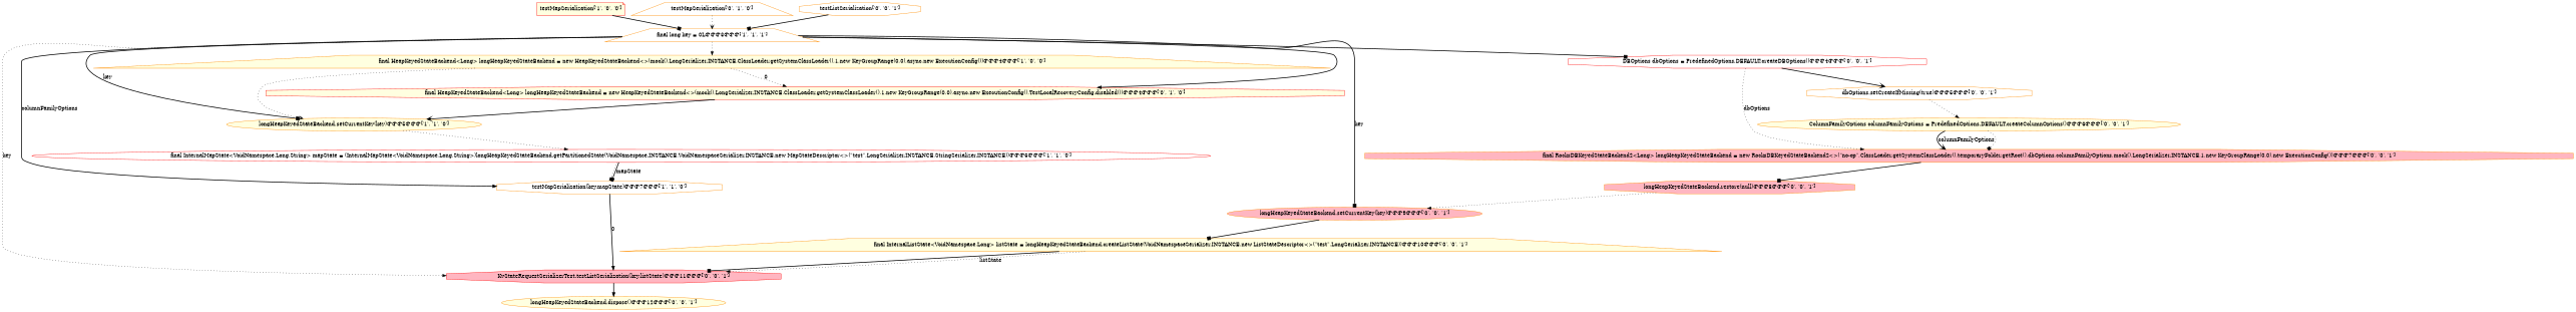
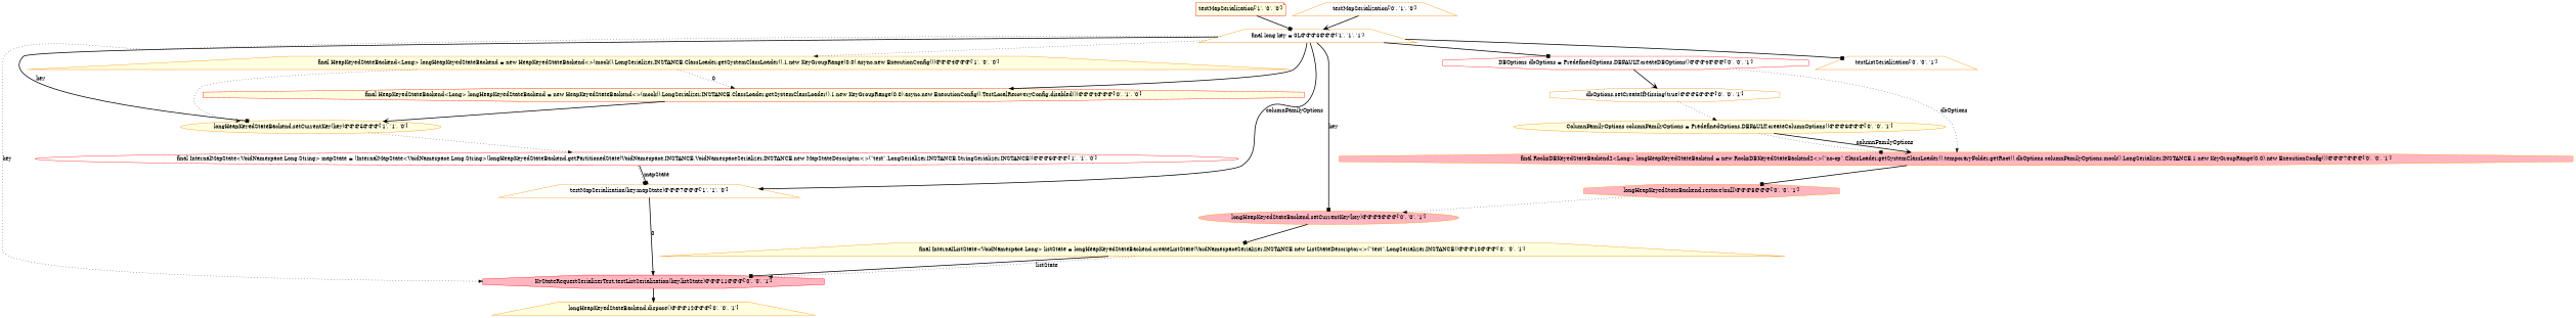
  digraph {
    node [color=darkorange fillcolor=lightyellow shape=octagon style=filled]
    edge [arrowhead=normal style=bold]
    n1 [color=red label="testMapSerialization['1', '0', '0']" shape=note]
    n2 [fillcolor=white label="final long key = 0L@@@3@@@['1', '1', '1']" shape=trapezium]
    n3 [color=red fillcolor=lightpink label="KvStateRequestSerializerTest.testListSerialization(key,listState)@@@11@@@['0', '0', '1']"]
    n4 [label="final HeapKeyedStateBackend<Long> longHeapKeyedStateBackend = new HeapKeyedStateBackend<>(mock(),LongSerializer.INSTANCE,ClassLoader.getSystemClassLoader(),1,new KeyGroupRange(0,0),async,new ExecutionConfig())@@@4@@@['1', '0', '0']" shape=trapezium]
    n5 [label="longHeapKeyedStateBackend.setCurrentKey(key)@@@5@@@['1', '1', '0']" shape=ellipse]
    n6 [color=red label="final HeapKeyedStateBackend<Long> longHeapKeyedStateBackend = new HeapKeyedStateBackend<>(mock(),LongSerializer.INSTANCE,ClassLoader.getSystemClassLoader(),1,new KeyGroupRange(0,0),async,new ExecutionConfig(),TestLocalRecoveryConfig.disabled())@@@4@@@['0', '1', '0']"]
-   n7 [fillcolor=white label="testMapSerialization(key,mapState)@@@7@@@['1', '1', '0']"]
+   n7 [fillcolor=white label="testMapSerialization(key,mapState)@@@7@@@['1', '1', '0']" shape=trapezium]
    n8 [fillcolor=lightpink label="longHeapKeyedStateBackend.setCurrentKey(key)@@@9@@@['0', '0', '1']" shape=ellipse]
    n9 [color=red fillcolor=white label="DBOptions dbOptions = PredefinedOptions.DEFAULT.createDBOptions()@@@4@@@['0', '0', '1']"]
    n10 [label="final InternalListState<VoidNamespace,Long> listState = longHeapKeyedStateBackend.createListState(VoidNamespaceSerializer.INSTANCE,new ListStateDescriptor<>(\"test\",LongSerializer.INSTANCE))@@@10@@@['0', '0', '1']" shape=trapezium]
-   n11 [label="longHeapKeyedStateBackend.dispose()@@@12@@@['0', '0', '1']" shape=ellipse]
+   n11 [label="longHeapKeyedStateBackend.dispose()@@@12@@@['0', '0', '1']" shape=trapezium]
    n12 [label="ColumnFamilyOptions columnFamilyOptions = PredefinedOptions.DEFAULT.createColumnOptions()@@@6@@@['0', '0', '1']" shape=ellipse]
    n13 [fillcolor=lightpink label="final RocksDBKeyedStateBackend2<Long> longHeapKeyedStateBackend = new RocksDBKeyedStateBackend2<>(\"no-op\",ClassLoader.getSystemClassLoader(),temporaryFolder.getRoot(),dbOptions,columnFamilyOptions,mock(),LongSerializer.INSTANCE,1,new KeyGroupRange(0,0),new ExecutionConfig())@@@7@@@['0', '0', '1']"]
    n14 [fillcolor=lightpink label="longHeapKeyedStateBackend.restore(null)@@@8@@@['0', '0', '1']"]
    n15 [fillcolor=white label="testMapSerialization['0', '1', '0']" shape=trapezium]
    n16 [color=red fillcolor=white label="final InternalMapState<VoidNamespace,Long,String> mapState = (InternalMapState<VoidNamespace,Long,String>)longHeapKeyedStateBackend.getPartitionedState(VoidNamespace.INSTANCE,VoidNamespaceSerializer.INSTANCE,new MapStateDescriptor<>(\"test\",LongSerializer.INSTANCE,StringSerializer.INSTANCE))@@@6@@@['1', '1', '0']" shape=ellipse]
    n17 [fillcolor=white label="dbOptions.setCreateIfMissing(true)@@@5@@@['0', '0', '1']"]
-   n18 [fillcolor=white label="testListSerialization['0', '0', '1']"]
+   n18 [fillcolor=white label="testListSerialization['0', '0', '1']" shape=trapezium]
    n1 -> n2 [arrowhead=box]
    n2 -> n3 [label=key style=dotted]
    n2 -> n4 [style=dotted]
    n2 -> n5 [arrowhead=box label=key]
    n2 -> n6
    n2 -> n7 [label=columnFamilyOptions]
    n2 -> n8 [arrowhead=box label=key]
    n2 -> n9 [arrowhead=box]
    n3 -> n11
    n4 -> n5 [arrowhead=vee style=dotted]
    n4 -> n6 [label=0 style=dotted]
    n5 -> n16 [style=dotted]
    n6 -> n5 [arrowhead=vee]
    n7 -> n3 [label=0]
    n8 -> n10 [arrowhead=box]
    n9 -> n13 [label=dbOptions style=dotted]
    n9 -> n17 [arrowhead=vee]
    n10 -> n3 [arrowhead=box]
    n10 -> n3 [label=listState style=dotted]
    n12 -> n13 [arrowhead=vee label=columnFamilyOptions]
    n12 -> n13 [arrowhead=box style=dotted]
    n13 -> n14 [arrowhead=box]
    n14 -> n8 [style=dotted]
-   n15 -> n2 [arrowhead=vee style=dotted]
+   n15 -> n2 [arrowhead=vee]
    n16 -> n7 [arrowhead=box style=dotted]
    n16 -> n7 [arrowhead=box label=mapState]
    n17 -> n12 [style=dotted]
-   n18 -> n2 [arrowhead=box]
+   n2 -> n18 [arrowhead=box]
  }
